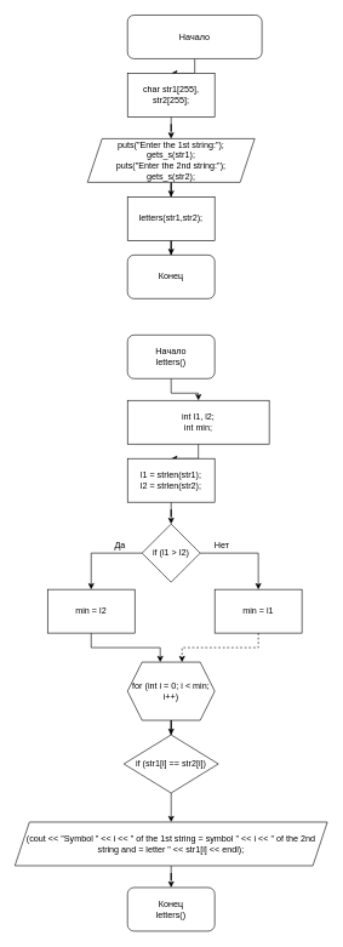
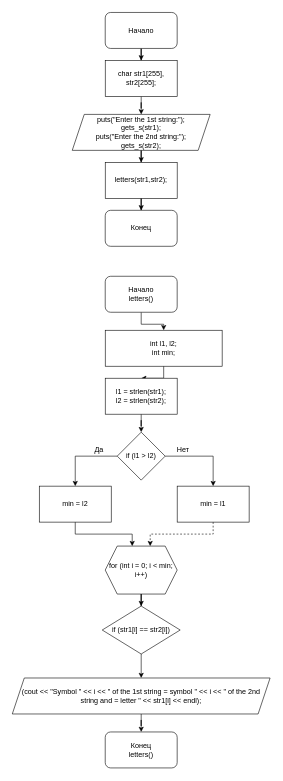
  <mxCell id="0" />
  <mxCell id="1" parent="0" />
  <mxCell id="2" style="edgeStyle=orthogonalEdgeStyle;rounded=0;orthogonalLoop=1;jettySize=auto;html=1;entryX=0.5;entryY=0;entryDx=0;entryDy=0;" parent="1" source="3" target="5" edge="1"><mxGeometry relative="1" as="geometry" /></mxCell>
- <mxCell id="3" value="Начало" style="rounded=1;whiteSpace=wrap;html=1;" parent="1" vertex="1"><mxGeometry x="175" y="20" width="185" height="60" as="geometry" /></mxCell>
+ <mxCell id="3" value="Начало" style="rounded=1;whiteSpace=wrap;html=1;" parent="1" vertex="1"><mxGeometry x="175" y="20" width="120" height="60" as="geometry" /></mxCell>
  <mxCell id="4" style="edgeStyle=orthogonalEdgeStyle;rounded=0;orthogonalLoop=1;jettySize=auto;html=1;entryX=0.5;entryY=0;entryDx=0;entryDy=0;" parent="1" source="5" target="7" edge="1"><mxGeometry relative="1" as="geometry" /></mxCell>
  <mxCell id="5" value="char str1[255], str2[255];" style="rounded=0;whiteSpace=wrap;html=1;" parent="1" vertex="1"><mxGeometry x="175" y="100" width="120" height="60" as="geometry" /></mxCell>
  <mxCell id="6" style="edgeStyle=orthogonalEdgeStyle;rounded=0;orthogonalLoop=1;jettySize=auto;html=1;entryX=0.5;entryY=0;entryDx=0;entryDy=0;" parent="1" source="7" target="9" edge="1"><mxGeometry relative="1" as="geometry" /></mxCell>
  <mxCell id="7" value="&lt;div&gt;puts(&quot;Enter the 1st string:&quot;);&lt;/div&gt;&lt;div&gt;&lt;span&gt;&#09;&lt;/span&gt;gets_s(str1);&lt;/div&gt;&lt;div&gt;&lt;span&gt;&#09;&lt;/span&gt;puts(&quot;Enter the 2nd string:&quot;);&lt;/div&gt;&lt;div&gt;&lt;span&gt;&#09;&lt;/span&gt;gets_s(str2);&lt;/div&gt;" style="shape=parallelogram;perimeter=parallelogramPerimeter;whiteSpace=wrap;html=1;fixedSize=1;" parent="1" vertex="1"><mxGeometry x="120" y="190" width="230" height="60" as="geometry" /></mxCell>
  <mxCell id="8" style="edgeStyle=orthogonalEdgeStyle;rounded=0;orthogonalLoop=1;jettySize=auto;html=1;entryX=0.5;entryY=0;entryDx=0;entryDy=0;" parent="1" source="9" target="10" edge="1"><mxGeometry relative="1" as="geometry" /></mxCell>
  <mxCell id="9" value="letters(str1,str2);" style="rounded=0;whiteSpace=wrap;html=1;" parent="1" vertex="1"><mxGeometry x="175" y="270" width="120" height="60" as="geometry" /></mxCell>
  <mxCell id="10" value="Конец" style="rounded=1;whiteSpace=wrap;html=1;" parent="1" vertex="1"><mxGeometry x="175" y="350" width="120" height="60" as="geometry" /></mxCell>
  <mxCell id="11" style="edgeStyle=orthogonalEdgeStyle;rounded=0;orthogonalLoop=1;jettySize=auto;html=1;entryX=0.5;entryY=0;entryDx=0;entryDy=0;" parent="1" source="12" target="14" edge="1"><mxGeometry relative="1" as="geometry" /></mxCell>
  <mxCell id="12" value="Начало&lt;br&gt;letters()" style="rounded=1;whiteSpace=wrap;html=1;" parent="1" vertex="1"><mxGeometry x="175" y="460" width="120" height="60" as="geometry" /></mxCell>
  <mxCell id="13" style="edgeStyle=orthogonalEdgeStyle;rounded=0;orthogonalLoop=1;jettySize=auto;html=1;entryX=0.5;entryY=0;entryDx=0;entryDy=0;" parent="1" source="14" target="16" edge="1"><mxGeometry relative="1" as="geometry" /></mxCell>
  <mxCell id="14" value="int l1, l2;&lt;br&gt;int min;" style="rounded=0;whiteSpace=wrap;html=1;" parent="1" vertex="1"><mxGeometry x="175" y="550" width="195" height="60" as="geometry" /></mxCell>
  <mxCell id="15" style="edgeStyle=orthogonalEdgeStyle;rounded=0;orthogonalLoop=1;jettySize=auto;html=1;entryX=0.5;entryY=0;entryDx=0;entryDy=0;" parent="1" source="16" target="19" edge="1"><mxGeometry relative="1" as="geometry" /></mxCell>
  <mxCell id="16" value="&lt;div&gt;l1 = strlen(str1);&lt;/div&gt;&lt;div&gt;&lt;span&gt;&#09;&lt;/span&gt;l2 = strlen(str2);&lt;/div&gt;" style="rounded=0;whiteSpace=wrap;html=1;" parent="1" vertex="1"><mxGeometry x="175" y="630" width="120" height="60" as="geometry" /></mxCell>
  <mxCell id="17" style="edgeStyle=orthogonalEdgeStyle;rounded=0;orthogonalLoop=1;jettySize=auto;html=1;entryX=0.5;entryY=0;entryDx=0;entryDy=0;" parent="1" source="19" target="21" edge="1"><mxGeometry relative="1" as="geometry" /></mxCell>
  <mxCell id="18" style="edgeStyle=orthogonalEdgeStyle;rounded=0;orthogonalLoop=1;jettySize=auto;html=1;entryX=0.5;entryY=0;entryDx=0;entryDy=0;" parent="1" source="19" target="23" edge="1"><mxGeometry relative="1" as="geometry" /></mxCell>
  <mxCell id="19" value="if (l1 &amp;gt; l2)" style="rhombus;whiteSpace=wrap;html=1;" parent="1" vertex="1"><mxGeometry x="195" y="720" width="80" height="80" as="geometry" /></mxCell>
  <mxCell id="20" style="edgeStyle=orthogonalEdgeStyle;rounded=0;orthogonalLoop=1;jettySize=auto;html=1;entryX=0.375;entryY=0;entryDx=0;entryDy=0;" parent="1" source="21" target="27" edge="1"><mxGeometry relative="1" as="geometry" /></mxCell>
  <mxCell id="21" value="min = l2" style="rounded=0;whiteSpace=wrap;html=1;" parent="1" vertex="1"><mxGeometry x="65" y="810" width="120" height="60" as="geometry" /></mxCell>
  <mxCell id="22" style="edgeStyle=orthogonalEdgeStyle;rounded=0;orthogonalLoop=1;jettySize=auto;html=1;entryX=0.625;entryY=0;entryDx=0;entryDy=0;dashed=1;" parent="1" source="23" target="27" edge="1"><mxGeometry relative="1" as="geometry" /></mxCell>
  <mxCell id="23" value="min = l1" style="rounded=0;whiteSpace=wrap;html=1;" parent="1" vertex="1"><mxGeometry x="295" y="810" width="120" height="60" as="geometry" /></mxCell>
  <mxCell id="24" value="Да" style="text;html=1;strokeColor=none;fillColor=none;align=center;verticalAlign=middle;whiteSpace=wrap;rounded=0;" parent="1" vertex="1"><mxGeometry x="145" y="740" width="40" height="20" as="geometry" /></mxCell>
  <mxCell id="25" value="Нет" style="text;html=1;strokeColor=none;fillColor=none;align=center;verticalAlign=middle;whiteSpace=wrap;rounded=0;" parent="1" vertex="1"><mxGeometry x="285" y="740" width="40" height="20" as="geometry" /></mxCell>
  <mxCell id="26" style="edgeStyle=orthogonalEdgeStyle;rounded=0;orthogonalLoop=1;jettySize=auto;html=1;entryX=0.5;entryY=0;entryDx=0;entryDy=0;" parent="1" source="27" target="29" edge="1"><mxGeometry relative="1" as="geometry" /></mxCell>
  <mxCell id="27" value="for (int i = 0; i &amp;lt; min; i++)" style="shape=hexagon;perimeter=hexagonPerimeter2;whiteSpace=wrap;html=1;fixedSize=1;" parent="1" vertex="1"><mxGeometry x="175" y="910" width="120" height="80" as="geometry" /></mxCell>
  <mxCell id="28" style="edgeStyle=orthogonalEdgeStyle;rounded=0;orthogonalLoop=1;jettySize=auto;html=1;entryX=0.5;entryY=0;entryDx=0;entryDy=0;" parent="1" source="29" edge="1"><mxGeometry relative="1" as="geometry"><mxPoint x="235" y="1130" as="targetPoint" /></mxGeometry></mxCell>
  <mxCell id="29" value="if (str1[i] == str2[i])" style="rhombus;whiteSpace=wrap;html=1;" parent="1" vertex="1"><mxGeometry x="170" y="1010" width="130" height="80" as="geometry" /></mxCell>
  <mxCell id="30" style="edgeStyle=orthogonalEdgeStyle;rounded=0;orthogonalLoop=1;jettySize=auto;html=1;entryX=0.5;entryY=0;entryDx=0;entryDy=0;" parent="1" source="31" target="32" edge="1"><mxGeometry relative="1" as="geometry" /></mxCell>
  <mxCell id="31" value="(cout &amp;lt;&amp;lt; &quot;Symbol &quot; &amp;lt;&amp;lt; i &amp;lt;&amp;lt; &quot; of the 1st string = symbol &quot; &amp;lt;&amp;lt; i &amp;lt;&amp;lt; &quot; of the 2nd string and = letter &quot; &amp;lt;&amp;lt; str1[i] &amp;lt;&amp;lt; endl);" style="shape=parallelogram;perimeter=parallelogramPerimeter;whiteSpace=wrap;html=1;fixedSize=1;" parent="1" vertex="1"><mxGeometry x="20" y="1130" width="430" height="60" as="geometry" /></mxCell>
  <mxCell id="32" value="Конец&lt;br&gt;letters()" style="rounded=1;whiteSpace=wrap;html=1;" parent="1" vertex="1"><mxGeometry x="175" y="1220" width="120" height="60" as="geometry" /></mxCell>
